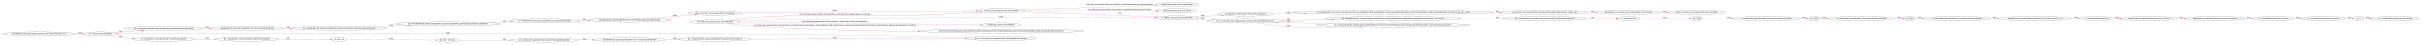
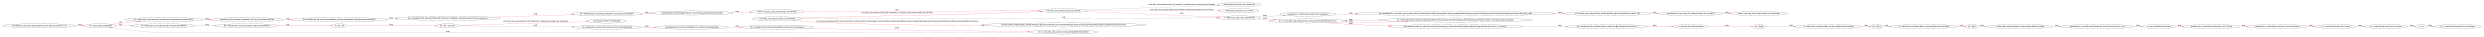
  digraph {
    fontname="Fira Sans"
    rankdir=LR
    node [fontname="Fira Sans"]
    edge [color=deeppink fontname="Fira Sans"]
    "<com.Abby_Alex.LoveBARActivity: void onRestart()>"
    "<android.app.Activity: void onRestart()>"
    "r0 := @this: com.Abby_Alex.LoveBARActivity"
    "<com.Abby_Alex.LoveBARActivity: void setText()>"
    "<android.content.ContextWrapper: android.database.sqlite.SQLiteDatabase openOrCreateDatabase(java.lang.String,int,android.database.sqlite.SQLiteDatabase$CursorFactory)>"
    "specialinvoke r0.<android.app.Activity: void onRestart()>()"
    "$r4 = r0.<com.Abby_Alex.LoveBARActivity: android.content.SharedPreferences sp>"
    "<android.text.format.Time: void setToNow()>"
    "<android.text.format.Time: void <init>()>"
    "$r1 = virtualinvoke r0.<com.Abby_Alex.LoveBARActivity: android.database.sqlite.SQLiteDatabase openOrCreateDatabase(java.lang.String,int,android.database.sqlite.SQLiteDatabase$CursorFactory)>(\"love_db\", 0, null)"
    "$r5 = interfaceinvoke $r4.<android.content.SharedPreferences: java.lang.String getString(java.lang.String,java.lang.String)>(\"content\", \"\u6211\u4eec\u5728\u4e00\u8d77\")"
    "$r6 = interfaceinvoke $r4.<android.content.SharedPreferences: java.lang.String getString(java.lang.String,java.lang.String)>(\"time\", \"2011/07/16\")"
    "r0.<com.Abby_Alex.LoveBARActivity: android.database.sqlite.SQLiteDatabase mSQlite> = $r1"
    "specialinvoke r0.<com.Abby_Alex.LoveBARActivity: void setText()>()"
    "return <com.Abby_Alex.LoveBARActivity: void onRestart()>"
    "$r7 = virtualinvoke $r6.<java.lang.String: java.lang.String[] split(java.lang.String)>(\"/\")"
-   "r1 = new java.util.GregorianCalendar" [label="r1 = new java.util.Alex"]
+   "r1 = new java.util.GregorianCalendar"
    "$r6 = $r7[0]"
    "i2 = staticinvoke <java.lang.Integer: int parseInt(java.lang.String)>($r6)"
    "$r6 = $r7[1]"
    "i0 = staticinvoke <java.lang.Integer: int parseInt(java.lang.String)>($r6)"
    "$r6 = $r7[2]"
    "i1 = staticinvoke <java.lang.Integer: int parseInt(java.lang.String)>($r6)"
    "specialinvoke r1.<java.util.GregorianCalendar: void <init>(int,int,int)>(i2, i0, i1)"
    "r3 = new android.text.format.Time"
    "specialinvoke r3.<android.text.format.Time: void <init>()>()"
    "virtualinvoke r3.<android.text.format.Time: void setToNow()>()"
    "i2 = r3.<android.text.format.Time: int year>"
    "i0 = r3.<android.text.format.Time: int month>"
    "i1 = i0 + 1"
    "i0 = r3.<android.text.format.Time: int monthDay>"
    "specialinvoke r2.<java.util.GregorianCalendar: void <init>(int,int,int)>(i2, i1, i0)"
    "$r8 = new java.lang.StringBuilder"
    "$l3 = virtualinvoke r2.<java.util.Calendar: long getTimeInMillis()>()"
    "$r5 = staticinvoke <java.lang.String: java.lang.String valueOf(java.lang.Object)>($r5)"
    "$l4 = virtualinvoke r1.<java.util.Calendar: long getTimeInMillis()>()"
    "specialinvoke $r8.<java.lang.StringBuilder: void <init>(java.lang.String)>($r5)"
    "$l3 = $l3 - $l4"
    "$l3 = $l3 / 86400000L"
    "$r6 = staticinvoke <java.lang.String: java.lang.String valueOf(long)>($l3)"
    "specialinvoke $r8.<java.lang.StringBuilder: void <init>(java.lang.String)>($r6)"
    "$r6 = virtualinvoke $r8.<java.lang.StringBuilder: java.lang.String toString()>()"
    "$r9 = r0.<com.Abby_Alex.LoveBARActivity: android.widget.TextView time>"
    "$r8 = virtualinvoke $r8.<java.lang.StringBuilder: java.lang.StringBuilder append(java.lang.String)>($r6)"
    "$r8 = virtualinvoke $r8.<java.lang.StringBuilder: java.lang.StringBuilder append(java.lang.String)>(\"\u5929\u4e86\")"
    "$r5 = virtualinvoke $r8.<java.lang.StringBuilder: java.lang.String toString()>()"
    "virtualinvoke $r9.<android.widget.TextView: void setText(java.lang.CharSequence)>($r5)"
    "return <com.Abby_Alex.LoveBARActivity: void setText()>"
-   "<com.Abby_Alex.LoveBARActivity: void onRestart()>" -> "<android.app.Activity: void onRestart()>" [label="<com.Abby_Alex.LoveBARActivity: void onRestart()>/<android.app.Activity: void onRestart()>"]
+   "$l3 = $l3 / 86400000L" -> "<android.app.Activity: void onRestart()>" [label="<com.Abby_Alex.LoveBARActivity: void onRestart()>/<android.app.Activity: void onRestart()>"]
    "<com.Abby_Alex.LoveBARActivity: void onRestart()>" -> "r0 := @this: com.Abby_Alex.LoveBARActivity" [color=gray40 label=body]
    "<com.Abby_Alex.LoveBARActivity: void onRestart()>" -> "<com.Abby_Alex.LoveBARActivity: void setText()>" [color=red label="<com.Abby_Alex.LoveBARActivity: void onRestart()>/<com.Abby_Alex.LoveBARActivity: void setText()>"]
    "<com.Abby_Alex.LoveBARActivity: void onRestart()>" -> "<android.content.ContextWrapper: android.database.sqlite.SQLiteDatabase openOrCreateDatabase(java.lang.String,int,android.database.sqlite.SQLiteDatabase$CursorFactory)>" [color=red label="<com.Abby_Alex.LoveBARActivity: void onRestart()>/<android.content.ContextWrapper: android.database.sqlite.SQLiteDatabase openOrCreateDatabase(java.lang.String,int,android.database.sqlite.SQLiteDatabase$CursorFactory)>"]
    "r0 := @this: com.Abby_Alex.LoveBARActivity" -> "specialinvoke r0.<android.app.Activity: void onRestart()>()" [color=gray40 label=body]
    "r0 := @this: com.Abby_Alex.LoveBARActivity" -> "$r4 = r0.<com.Abby_Alex.LoveBARActivity: android.content.SharedPreferences sp>" [label=body]
    "<com.Abby_Alex.LoveBARActivity: void setText()>" -> "r0 := @this: com.Abby_Alex.LoveBARActivity" [label=enter]
    "<com.Abby_Alex.LoveBARActivity: void setText()>" -> "<android.text.format.Time: void setToNow()>" [color=gray40 label="<com.Abby_Alex.LoveBARActivity: void setText()>/<android.text.format.Time: void setToNow()>"]
    "<com.Abby_Alex.LoveBARActivity: void setText()>" -> "<android.text.format.Time: void <init>()>" [color=red label="<com.Abby_Alex.LoveBARActivity: void setText()>/<android.text.format.Time: void <init>()>"]
    "specialinvoke r0.<android.app.Activity: void onRestart()>()" -> "$r1 = virtualinvoke r0.<com.Abby_Alex.LoveBARActivity: android.database.sqlite.SQLiteDatabase openOrCreateDatabase(java.lang.String,int,android.database.sqlite.SQLiteDatabase$CursorFactory)>(\"love_db\", 0, null)" [label=body]
    "$r4 = r0.<com.Abby_Alex.LoveBARActivity: android.content.SharedPreferences sp>" -> "$r5 = interfaceinvoke $r4.<android.content.SharedPreferences: java.lang.String getString(java.lang.String,java.lang.String)>(\"content\", \"\u6211\u4eec\u5728\u4e00\u8d77\")" [label=body]
    "$r4 = r0.<com.Abby_Alex.LoveBARActivity: android.content.SharedPreferences sp>" -> "$r6 = interfaceinvoke $r4.<android.content.SharedPreferences: java.lang.String getString(java.lang.String,java.lang.String)>(\"time\", \"2011/07/16\")" [color=red label=body]
    "$r1 = virtualinvoke r0.<com.Abby_Alex.LoveBARActivity: android.database.sqlite.SQLiteDatabase openOrCreateDatabase(java.lang.String,int,android.database.sqlite.SQLiteDatabase$CursorFactory)>(\"love_db\", 0, null)" -> "r0.<com.Abby_Alex.LoveBARActivity: android.database.sqlite.SQLiteDatabase mSQlite> = $r1" [label=body]
    "$r5 = interfaceinvoke $r4.<android.content.SharedPreferences: java.lang.String getString(java.lang.String,java.lang.String)>(\"content\", \"\u6211\u4eec\u5728\u4e00\u8d77\")" -> "$r4 = r0.<com.Abby_Alex.LoveBARActivity: android.content.SharedPreferences sp>" [color=gray40 label=body]
    "$r6 = interfaceinvoke $r4.<android.content.SharedPreferences: java.lang.String getString(java.lang.String,java.lang.String)>(\"time\", \"2011/07/16\")" -> "$r7 = virtualinvoke $r6.<java.lang.String: java.lang.String[] split(java.lang.String)>(\"/\")" [color=gray40 label=body]
    "r0.<com.Abby_Alex.LoveBARActivity: android.database.sqlite.SQLiteDatabase mSQlite> = $r1" -> "specialinvoke r0.<com.Abby_Alex.LoveBARActivity: void setText()>()" [label=body]
    "specialinvoke r0.<com.Abby_Alex.LoveBARActivity: void setText()>()" -> "return <com.Abby_Alex.LoveBARActivity: void onRestart()>" [color=red label=body]
    "$r7 = virtualinvoke $r6.<java.lang.String: java.lang.String[] split(java.lang.String)>(\"/\")" -> "r1 = new java.util.GregorianCalendar" [color=red label=body]
    "r1 = new java.util.GregorianCalendar" -> "$r6 = $r7[0]" [label=body]
    "$r6 = $r7[0]" -> "i2 = staticinvoke <java.lang.Integer: int parseInt(java.lang.String)>($r6)" [color=gray40 label=body]
    "i2 = staticinvoke <java.lang.Integer: int parseInt(java.lang.String)>($r6)" -> "$r6 = $r7[1]" [label=body]
    "$r6 = $r7[1]" -> "i0 = staticinvoke <java.lang.Integer: int parseInt(java.lang.String)>($r6)" [color=red label=body]
    "i0 = staticinvoke <java.lang.Integer: int parseInt(java.lang.String)>($r6)" -> "$r6 = $r7[2]" [label=body]
    "$r6 = $r7[2]" -> "i1 = staticinvoke <java.lang.Integer: int parseInt(java.lang.String)>($r6)" [color=gray40 label=body]
    "i1 = staticinvoke <java.lang.Integer: int parseInt(java.lang.String)>($r6)" -> "specialinvoke r1.<java.util.GregorianCalendar: void <init>(int,int,int)>(i2, i0, i1)" [color=gray40 label=body]
    "specialinvoke r1.<java.util.GregorianCalendar: void <init>(int,int,int)>(i2, i0, i1)" -> "r3 = new android.text.format.Time" [color=gray40 label=body]
    "r3 = new android.text.format.Time" -> "specialinvoke r3.<android.text.format.Time: void <init>()>()" [color=red label=body]
    "specialinvoke r3.<android.text.format.Time: void <init>()>()" -> "virtualinvoke r3.<android.text.format.Time: void setToNow()>()" [label=body]
    "virtualinvoke r3.<android.text.format.Time: void setToNow()>()" -> "i2 = r3.<android.text.format.Time: int year>" [label=body]
    "i2 = r3.<android.text.format.Time: int year>" -> "i0 = r3.<android.text.format.Time: int month>" [color=gray40 label=body]
    "i0 = r3.<android.text.format.Time: int month>" -> "i1 = i0 + 1" [color=gray40 label=body]
    "i1 = i0 + 1" -> "i0 = r3.<android.text.format.Time: int monthDay>" [color=red label=body]
    "specialinvoke r2.<java.util.GregorianCalendar: void <init>(int,int,int)>(i2, i1, i0)" -> "$r8 = new java.lang.StringBuilder" [color=red label=body]
    "$r8 = new java.lang.StringBuilder" -> "$l3 = virtualinvoke r2.<java.util.Calendar: long getTimeInMillis()>()" [label=body]
    "$r8 = new java.lang.StringBuilder" -> "$r5 = staticinvoke <java.lang.String: java.lang.String valueOf(java.lang.Object)>($r5)" [color=red label=body]
    "$l3 = virtualinvoke r2.<java.util.Calendar: long getTimeInMillis()>()" -> "$l4 = virtualinvoke r1.<java.util.Calendar: long getTimeInMillis()>()" [color=gray40 label=body]
    "$r5 = staticinvoke <java.lang.String: java.lang.String valueOf(java.lang.Object)>($r5)" -> "specialinvoke $r8.<java.lang.StringBuilder: void <init>(java.lang.String)>($r5)" [color=red label=body]
    "$l4 = virtualinvoke r1.<java.util.Calendar: long getTimeInMillis()>()" -> "$l3 = $l3 - $l4" [color=red label=body]
    "specialinvoke $r8.<java.lang.StringBuilder: void <init>(java.lang.String)>($r5)" -> "$r8 = virtualinvoke $r8.<java.lang.StringBuilder: java.lang.StringBuilder append(java.lang.String)>($r6)" [label=body]
    "$l3 = $l3 - $l4" -> "$l3 = $l3 / 86400000L" [label=body]
    "$l3 = $l3 / 86400000L" -> "$r6 = staticinvoke <java.lang.String: java.lang.String valueOf(long)>($l3)" [color=gray40 label=body]
    "$r6 = staticinvoke <java.lang.String: java.lang.String valueOf(long)>($l3)" -> "specialinvoke $r8.<java.lang.StringBuilder: void <init>(java.lang.String)>($r6)" [color=red label=body]
    "specialinvoke $r8.<java.lang.StringBuilder: void <init>(java.lang.String)>($r6)" -> "$r6 = virtualinvoke $r8.<java.lang.StringBuilder: java.lang.String toString()>()" [label=body]
    "$r6 = virtualinvoke $r8.<java.lang.StringBuilder: java.lang.String toString()>()" -> "$r9 = r0.<com.Abby_Alex.LoveBARActivity: android.widget.TextView time>" [label=body]
    "$r9 = r0.<com.Abby_Alex.LoveBARActivity: android.widget.TextView time>" -> "$r8 = new java.lang.StringBuilder" [color=gray40 label=body]
    "$r8 = virtualinvoke $r8.<java.lang.StringBuilder: java.lang.StringBuilder append(java.lang.String)>($r6)" -> "$r8 = virtualinvoke $r8.<java.lang.StringBuilder: java.lang.StringBuilder append(java.lang.String)>(\"\u5929\u4e86\")" [color=gray40 label=body]
    "$r8 = virtualinvoke $r8.<java.lang.StringBuilder: java.lang.StringBuilder append(java.lang.String)>(\"\u5929\u4e86\")" -> "$r5 = virtualinvoke $r8.<java.lang.StringBuilder: java.lang.String toString()>()" [label=body]
    "$r5 = virtualinvoke $r8.<java.lang.StringBuilder: java.lang.String toString()>()" -> "virtualinvoke $r9.<android.widget.TextView: void setText(java.lang.CharSequence)>($r5)" [label=body]
    "virtualinvoke $r9.<android.widget.TextView: void setText(java.lang.CharSequence)>($r5)" -> "return <com.Abby_Alex.LoveBARActivity: void setText()>" [label=body]
    "return <com.Abby_Alex.LoveBARActivity: void setText()>" -> "<com.Abby_Alex.LoveBARActivity: void setText()>" [label=return]
  }
